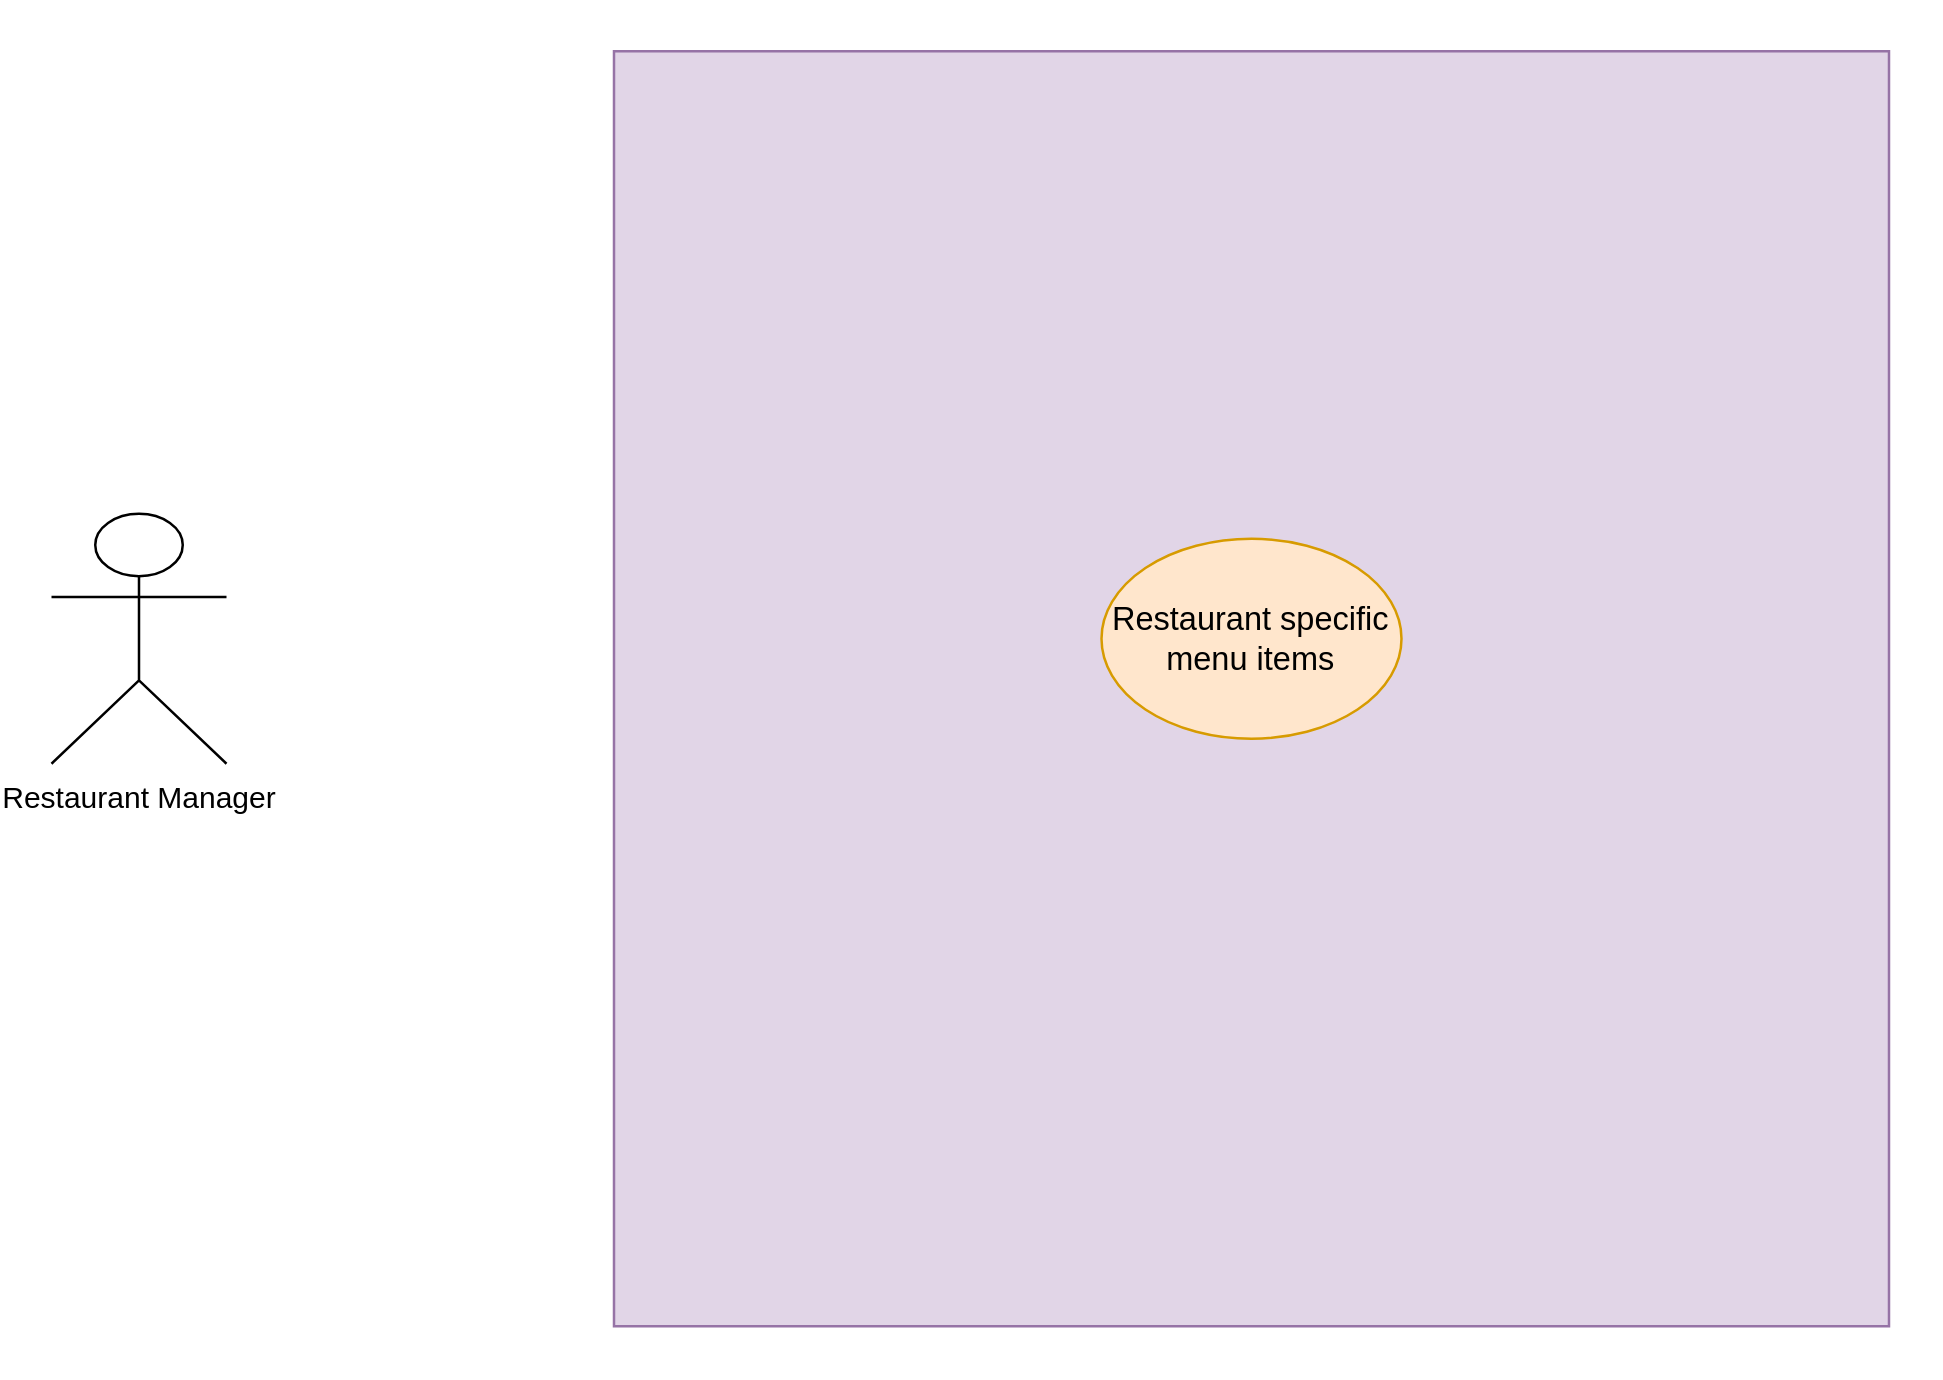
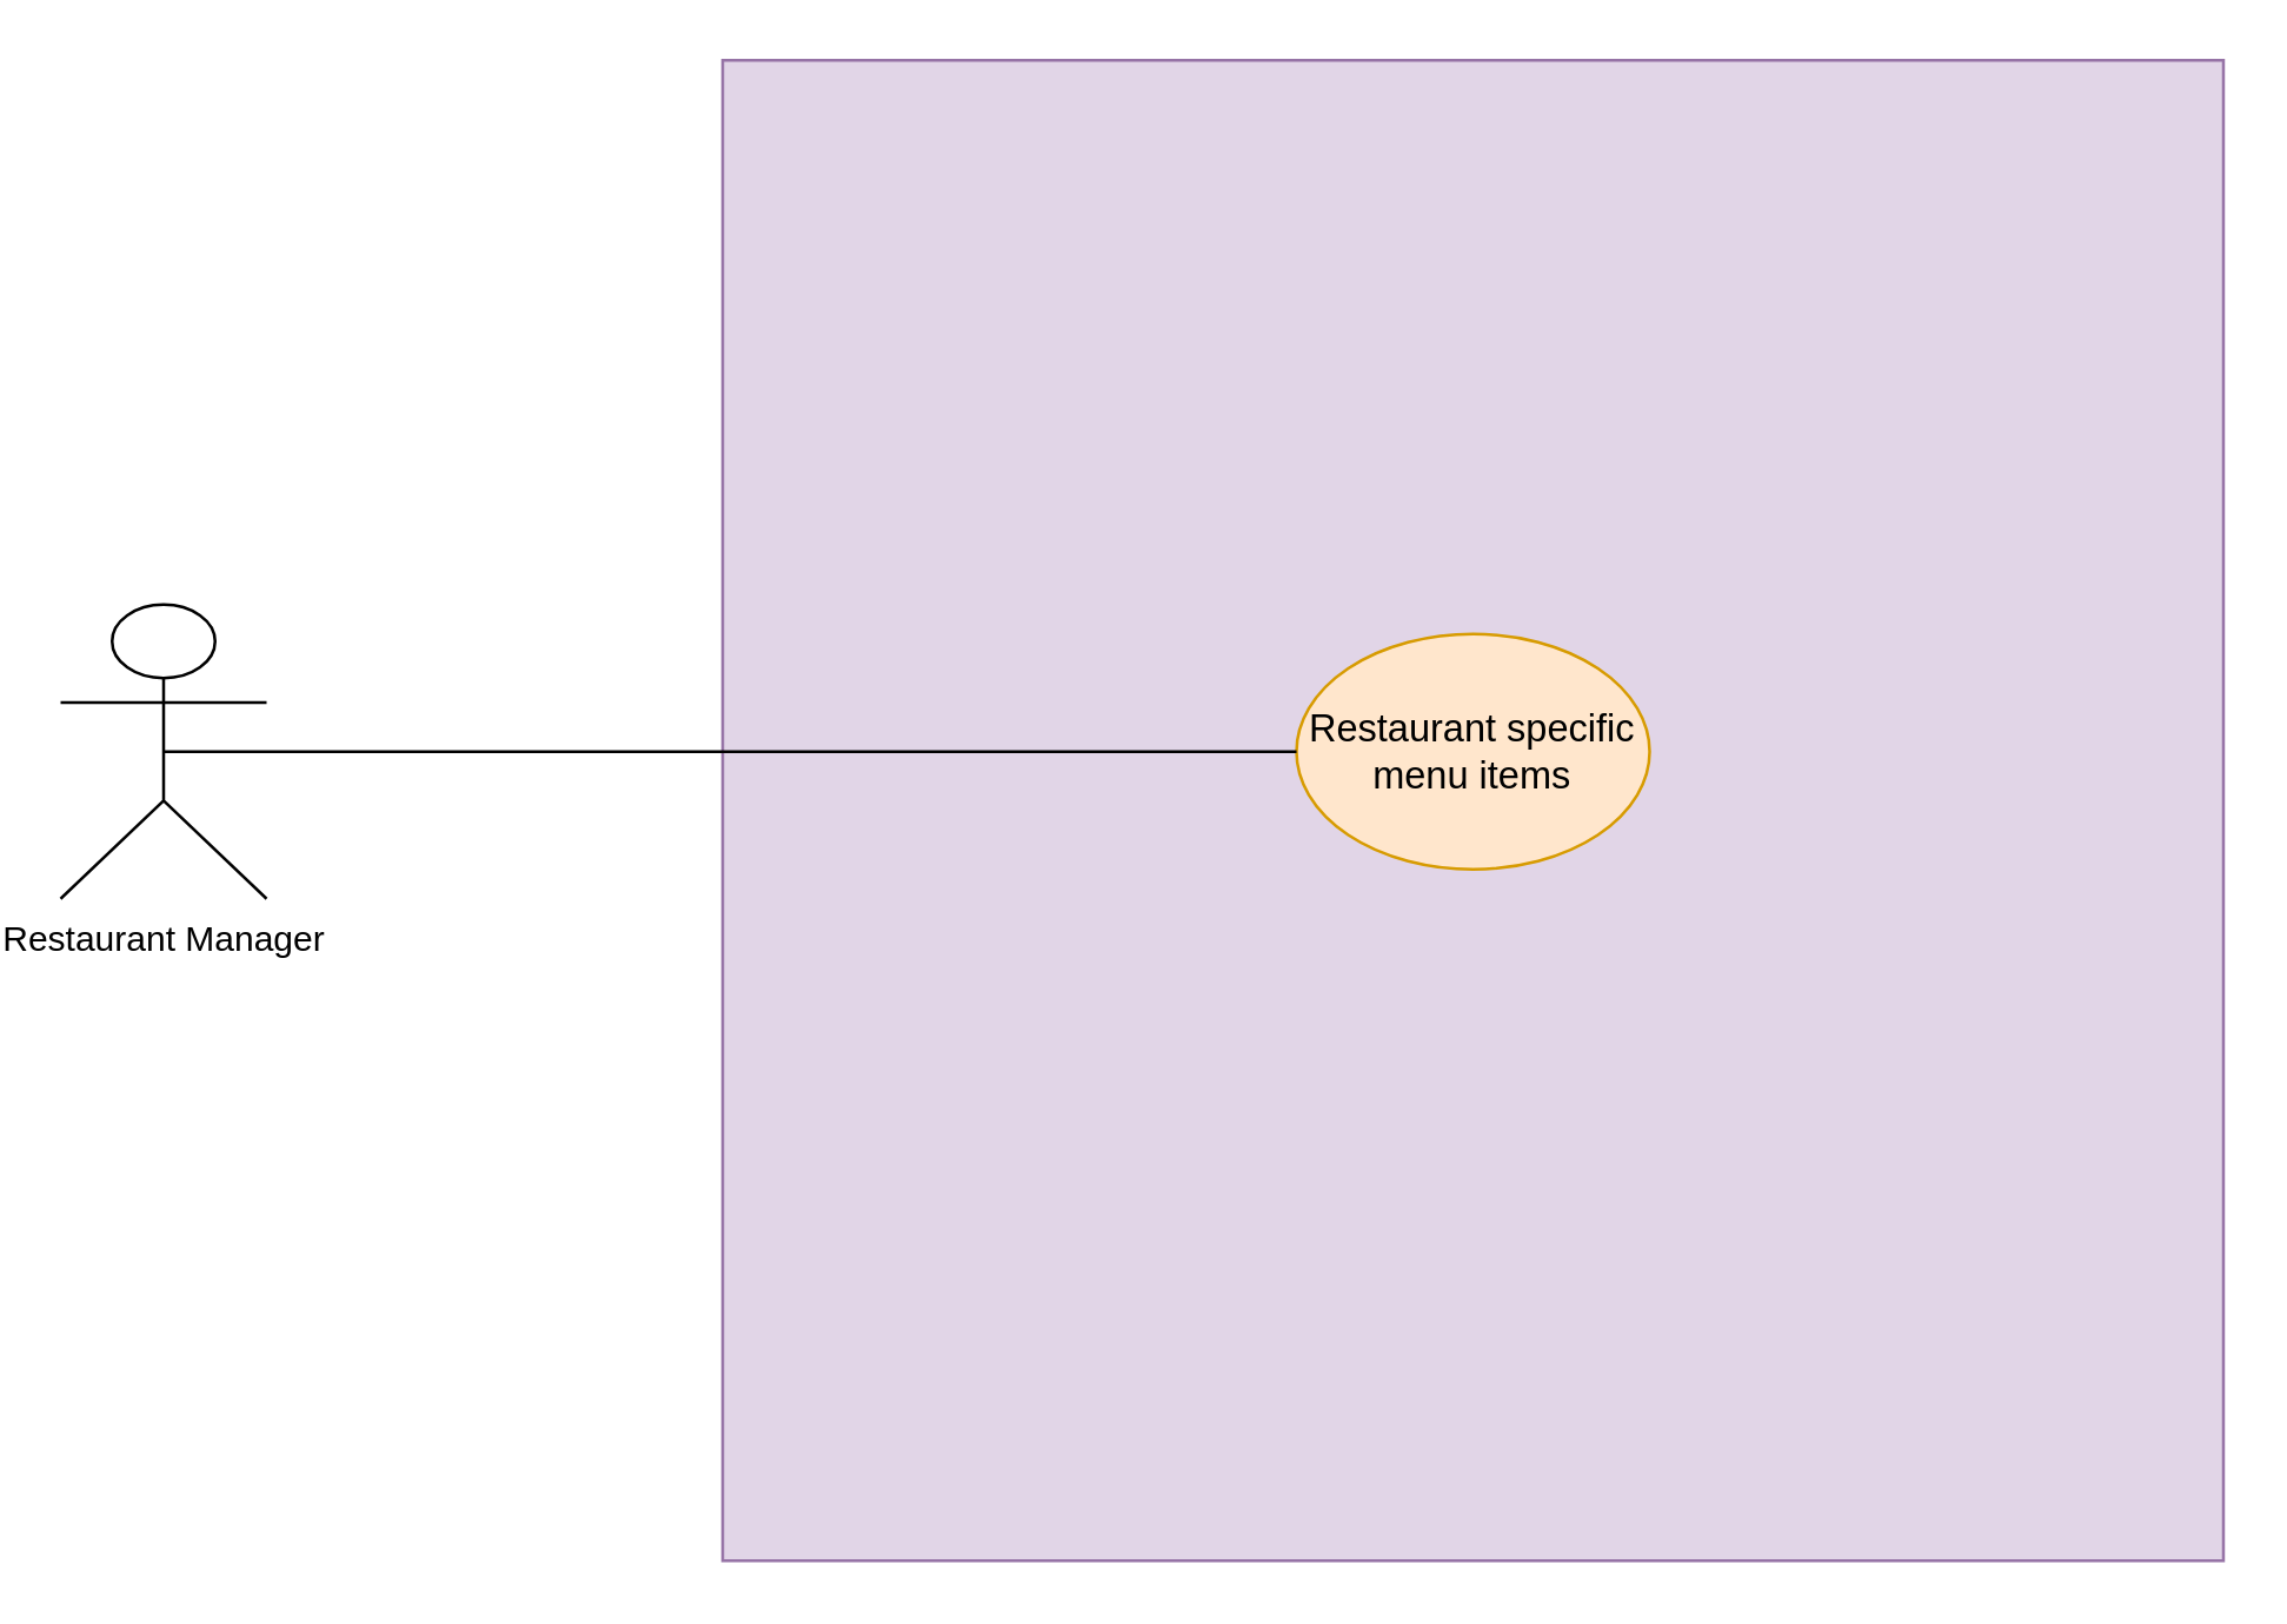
  <mxCell id="0" />
  <mxCell id="1" parent="0" />
  <mxCell id="2" value="Restaurant Manager" style="shape=umlActor;verticalLabelPosition=bottom;verticalAlign=top;html=1;outlineConnect=0;align=center;" vertex="1" parent="1"><mxGeometry x="20" y="205" width="70" height="100" as="geometry" /></mxCell>
  <mxCell id="3" value="" style="whiteSpace=wrap;html=1;aspect=fixed;fillColor=#e1d5e7;strokeColor=#9673a6;" vertex="1" parent="1"><mxGeometry x="245" y="20" width="510" height="510" as="geometry" /></mxCell>
  <mxCell id="4" value="&lt;span style=&quot;font-size: 13px;&quot;&gt;Restaurant specific menu items&lt;/span&gt;" style="ellipse;whiteSpace=wrap;html=1;fillColor=#ffe6cc;strokeColor=#d79b00;" vertex="1" parent="1"><mxGeometry x="440" y="215" width="120" height="80" as="geometry" /></mxCell>
+ <mxCell id="5" value="" style="endArrow=none;html=1;rounded=0;fontSize=15;exitX=0.5;exitY=0.5;exitDx=0;exitDy=0;exitPerimeter=0;entryX=0;entryY=0.5;entryDx=0;entryDy=0;" edge="1" parent="1" source="2" target="4"><mxGeometry width="50" height="50" relative="1" as="geometry"><mxPoint x="90" y="275" as="sourcePoint" /><mxPoint x="140" y="225" as="targetPoint" /></mxGeometry></mxCell>
